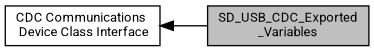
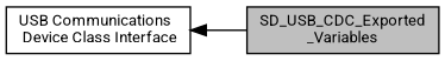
  digraph {
    rankdir=LR
    fontname=Roboto
    node [color=black fontname=Roboto fontsize=10 shape=record style=filled]
-   n1 [fillcolor=white height=0.2 label="CDC Communications\l Device Class Interface" width=0.4]
+   n1 [fillcolor=white height=0.2 label="USB Communications\l Device Class Interface" width=0.4]
    n2 [fillcolor=grey75 fontcolor=black height=0.2 label="SD_USB_CDC_Exported\l_Variables" width=0.4]
    n1 -> n2 [dir=back fontname=Roboto fontsize=10 labelfontname=Helvetica labelfontsize=10 shape=plaintext style=solid]
  }
